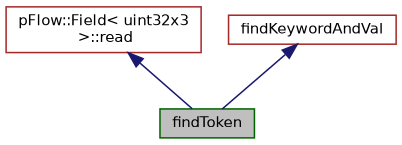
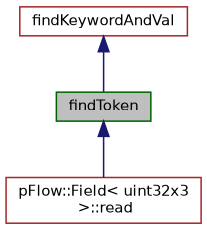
  digraph {
    rankdir=TB
    node [color=brown fillcolor=white fontname=Helvetica fontsize=10 shape=record style=filled]
    edge [color=midnightblue dir=back fontname=Helvetica fontsize=10 labelfontname=Helvetica labelfontsize=10 style=solid]
    n1 [color=darkgreen fillcolor=grey75 fontcolor=black height=0.2 label=findToken width=0.4]
    n2 [height=0.2 label="pFlow::Field\< uint32x3\l \>::read" width=0.4]
    n3 [height=0.2 label=findKeywordAndVal width=0.4]
-   n2 -> n1
+   n1 -> n2
    n3 -> n1
  }
